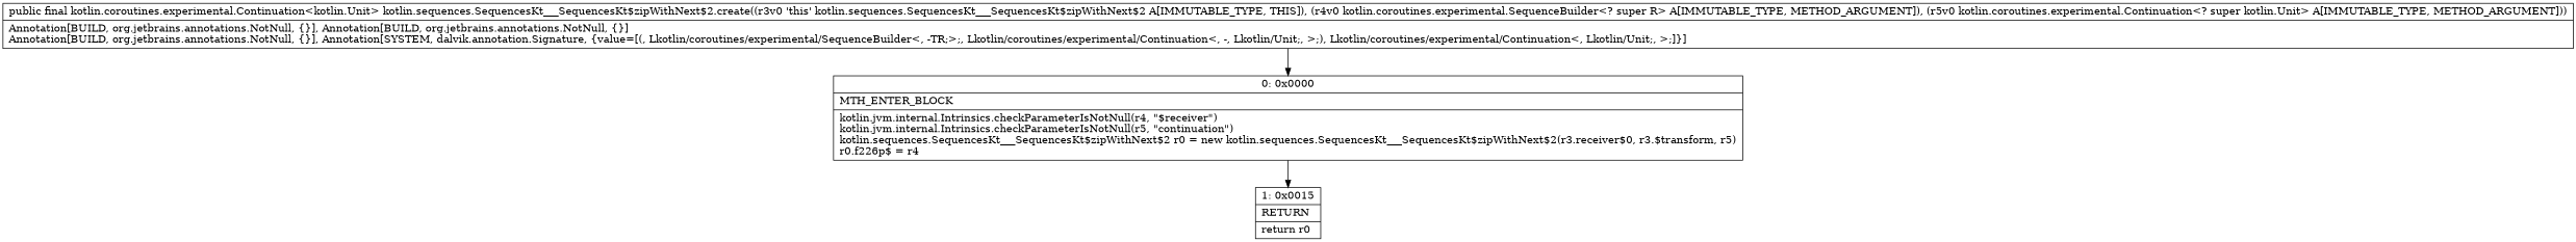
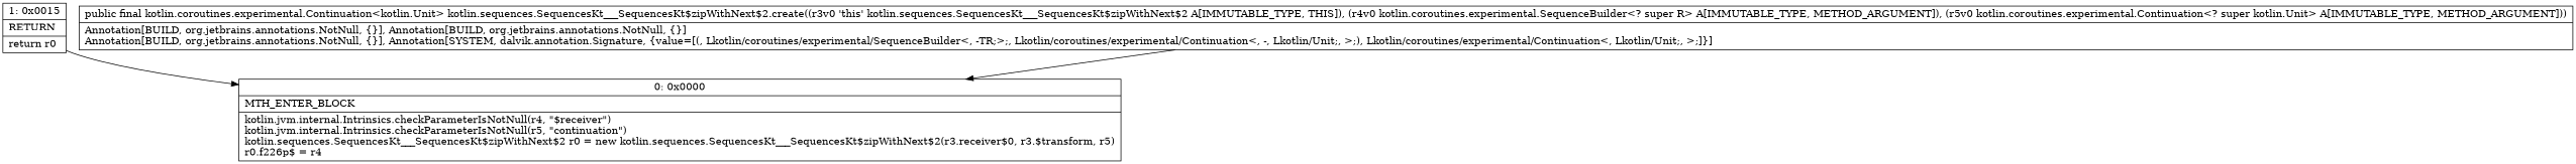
  digraph {
    node [shape=record]
    n1 [label="{0\:\ 0x0000|MTH_ENTER_BLOCK\l|kotlin.jvm.internal.Intrinsics.checkParameterIsNotNull(r4, \"$receiver\")\lkotlin.jvm.internal.Intrinsics.checkParameterIsNotNull(r5, \"continuation\")\lkotlin.sequences.SequencesKt___SequencesKt$zipWithNext$2 r0 = new kotlin.sequences.SequencesKt___SequencesKt$zipWithNext$2(r3.receiver$0, r3.$transform, r5)\lr0.f226p$ = r4\l}"]
    n2 [label="{1\:\ 0x0015|RETURN\l|return r0\l}"]
    n3 [label="{public final kotlin.coroutines.experimental.Continuation\<kotlin.Unit\> kotlin.sequences.SequencesKt___SequencesKt$zipWithNext$2.create((r3v0 'this' kotlin.sequences.SequencesKt___SequencesKt$zipWithNext$2 A[IMMUTABLE_TYPE, THIS]), (r4v0 kotlin.coroutines.experimental.SequenceBuilder\<? super R\> A[IMMUTABLE_TYPE, METHOD_ARGUMENT]), (r5v0 kotlin.coroutines.experimental.Continuation\<? super kotlin.Unit\> A[IMMUTABLE_TYPE, METHOD_ARGUMENT]))  | Annotation[BUILD, org.jetbrains.annotations.NotNull, \{\}], Annotation[BUILD, org.jetbrains.annotations.NotNull, \{\}]\lAnnotation[BUILD, org.jetbrains.annotations.NotNull, \{\}], Annotation[SYSTEM, dalvik.annotation.Signature, \{value=[(, Lkotlin\/coroutines\/experimental\/SequenceBuilder\<, \-TR;\>;, Lkotlin\/coroutines\/experimental\/Continuation\<, \-, Lkotlin\/Unit;, \>;), Lkotlin\/coroutines\/experimental\/Continuation\<, Lkotlin\/Unit;, \>;]\}]\l}"]
-   n1 -> n2
+   n2 -> n1
    n3 -> n1
  }
